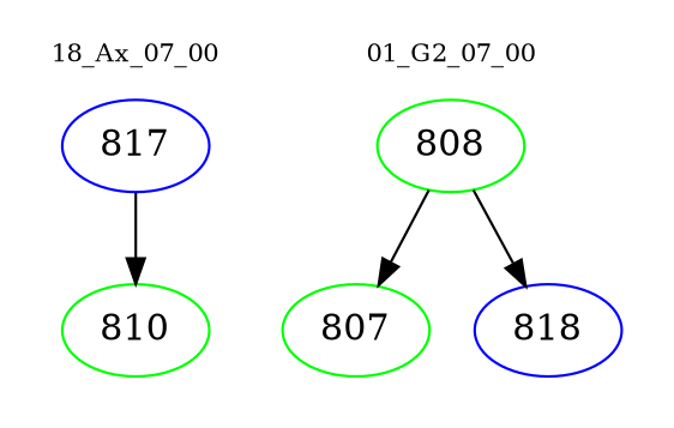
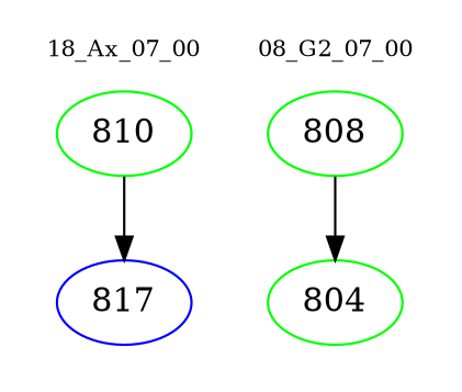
  digraph {
    node [color=green]
    edge [color=black]
    n1 [color=blue label=817]
    n2 [label=810]
    n3 [label=808]
-   n4 [label=807]
-   n5 [color=blue label=818]
+   n4 [label=804]
    subgraph cluster_1 {
      color=white
      fontsize=10
      label="18_Ax_07_00"
      n1
      n2
    }
    subgraph cluster_2 {
      color=white
      fontsize=10
-     label="01_G2_07_00"
+     label="08_G2_07_00"
      n3
      n4
-     n5
    }
-   n1 -> n2
+   n2 -> n1
    n3 -> n4
-   n3 -> n5
  }
